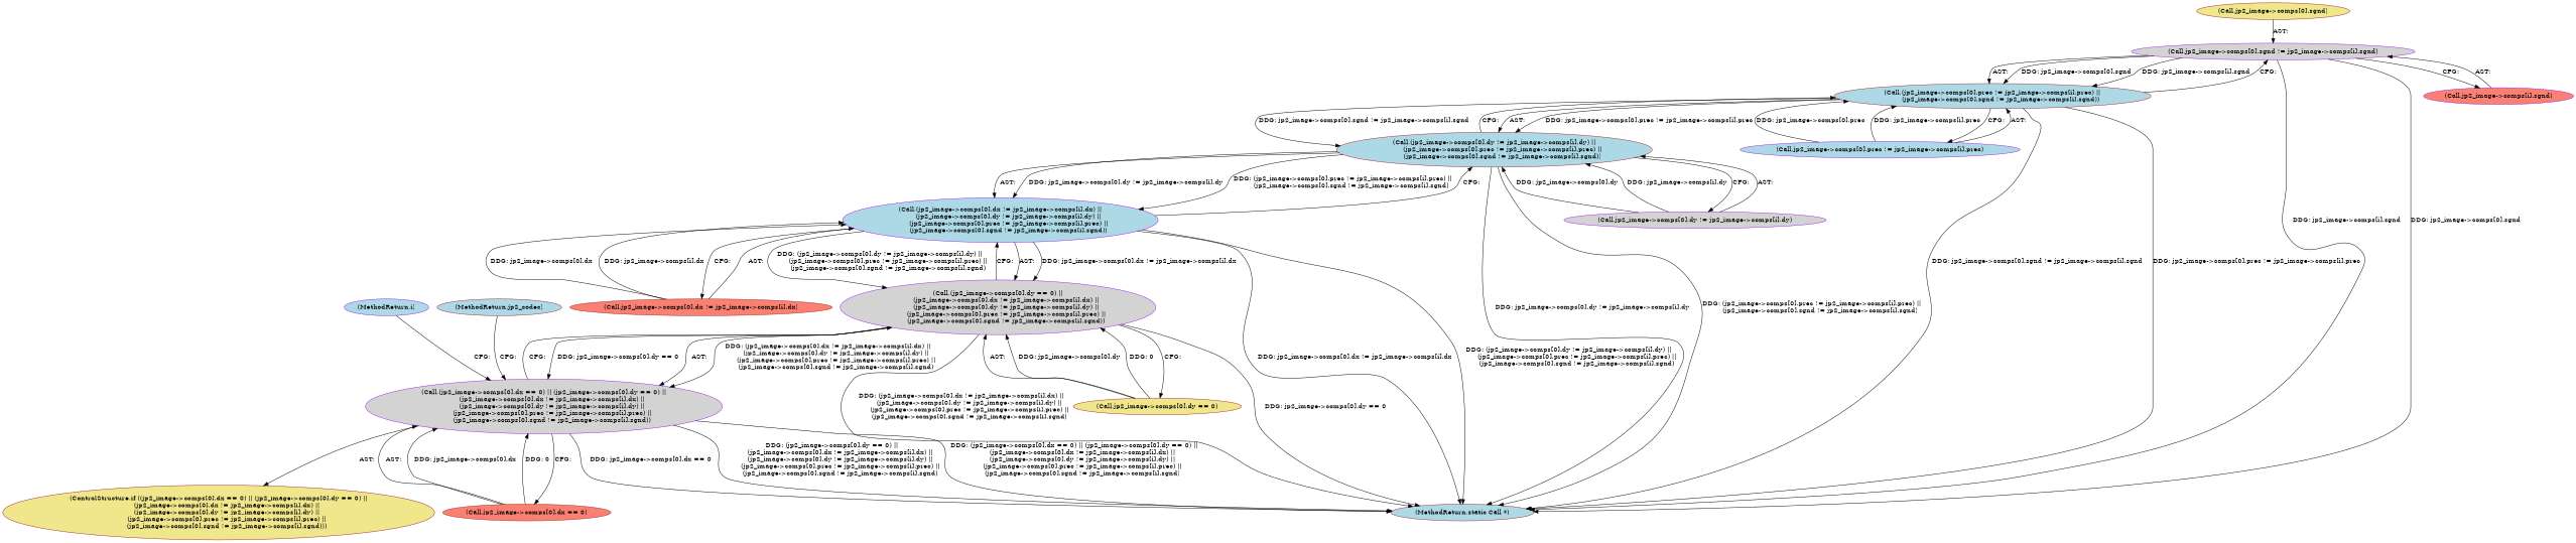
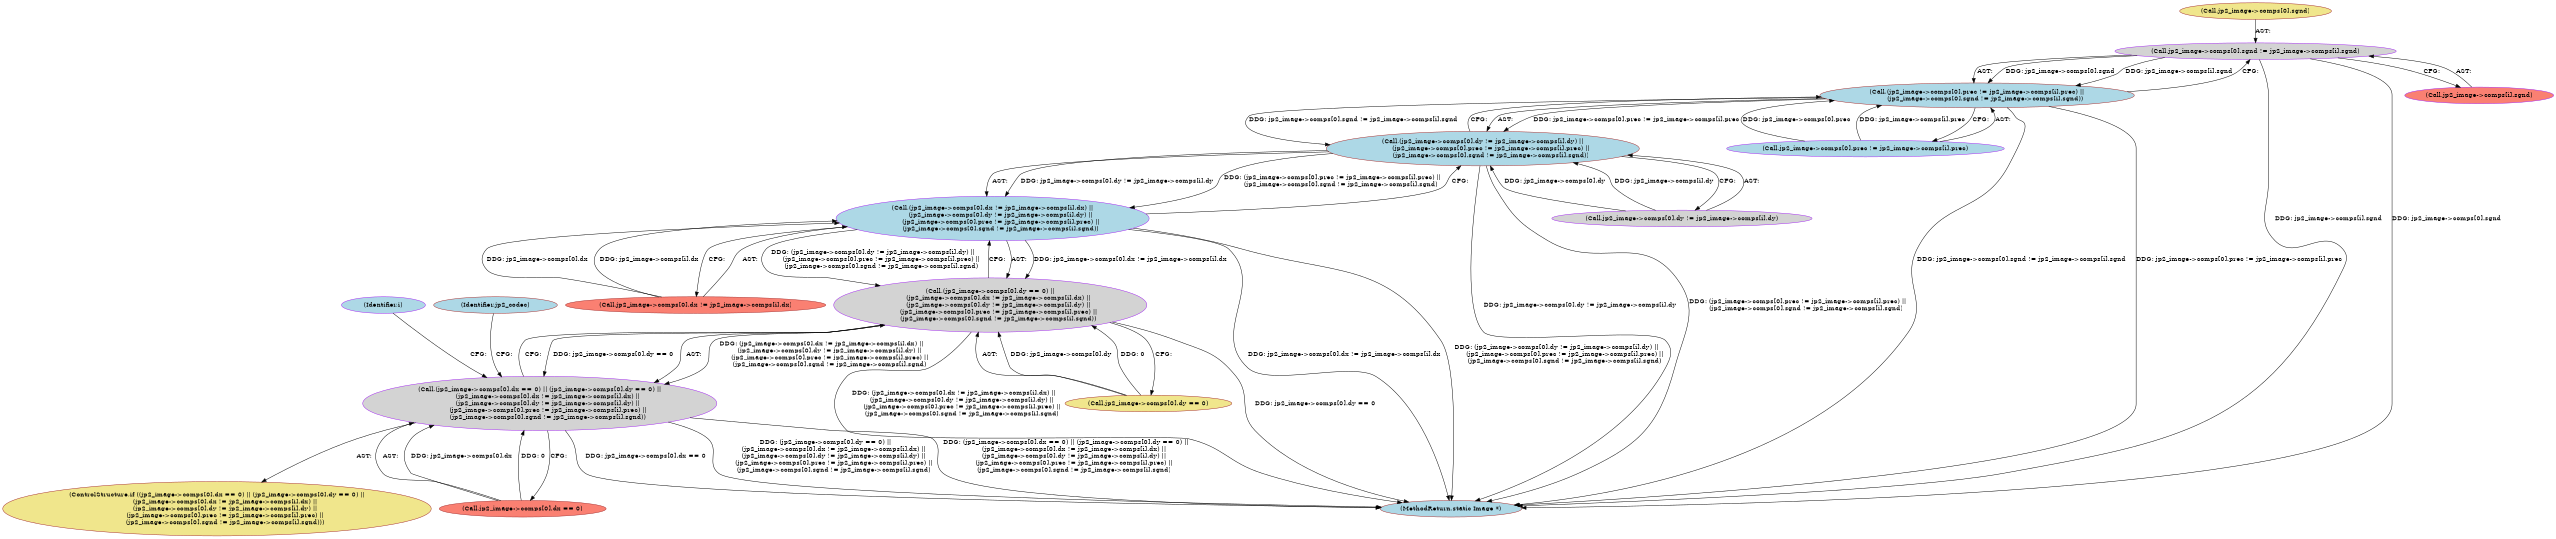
  digraph {
    node [color=brown fillcolor=lightblue style=filled]
    n1 [color=purple fillcolor=lightgrey label="(Call,jp2_image->comps[0].sgnd != jp2_image->comps[i].sgnd)"]
    n2 [label="(Call,(jp2_image->comps[0].prec != jp2_image->comps[i].prec) ||\n        (jp2_image->comps[0].sgnd != jp2_image->comps[i].sgnd))"]
-   n3 [label="(MethodReturn,static Call *)"]
+   n3 [label="(MethodReturn,static Image *)"]
    n4 [color=purple fillcolor=salmon label="(Call,jp2_image->comps[i].sgnd)"]
    n5 [label="(Call,(jp2_image->comps[0].dy != jp2_image->comps[i].dy) ||\n        (jp2_image->comps[0].prec != jp2_image->comps[i].prec) ||\n        (jp2_image->comps[0].sgnd != jp2_image->comps[i].sgnd))"]
    n6 [color=purple label="(Call,jp2_image->comps[0].prec != jp2_image->comps[i].prec)"]
    n7 [color=purple label="(Call,(jp2_image->comps[0].dx != jp2_image->comps[i].dx) ||\n        (jp2_image->comps[0].dy != jp2_image->comps[i].dy) ||\n        (jp2_image->comps[0].prec != jp2_image->comps[i].prec) ||\n        (jp2_image->comps[0].sgnd != jp2_image->comps[i].sgnd))"]
    n8 [color=purple fillcolor=lightgrey label="(Call,jp2_image->comps[0].dy != jp2_image->comps[i].dy)"]
    n9 [color=purple fillcolor=lightgrey label="(Call,(jp2_image->comps[0].dy == 0) ||\n        (jp2_image->comps[0].dx != jp2_image->comps[i].dx) ||\n        (jp2_image->comps[0].dy != jp2_image->comps[i].dy) ||\n        (jp2_image->comps[0].prec != jp2_image->comps[i].prec) ||\n        (jp2_image->comps[0].sgnd != jp2_image->comps[i].sgnd))"]
    n10 [fillcolor=salmon label="(Call,jp2_image->comps[0].dx != jp2_image->comps[i].dx)"]
    n11 [color=purple fillcolor=lightgrey label="(Call,(jp2_image->comps[0].dx == 0) || (jp2_image->comps[0].dy == 0) ||\n        (jp2_image->comps[0].dx != jp2_image->comps[i].dx) ||\n        (jp2_image->comps[0].dy != jp2_image->comps[i].dy) ||\n        (jp2_image->comps[0].prec != jp2_image->comps[i].prec) ||\n        (jp2_image->comps[0].sgnd != jp2_image->comps[i].sgnd))"]
    n12 [fillcolor=khaki label="(Call,jp2_image->comps[0].dy == 0)"]
    n13 [fillcolor=salmon label="(Call,jp2_image->comps[0].dx == 0)"]
    n14 [fillcolor=khaki label="(ControlStructure,if ((jp2_image->comps[0].dx == 0) || (jp2_image->comps[0].dy == 0) ||\n        (jp2_image->comps[0].dx != jp2_image->comps[i].dx) ||\n        (jp2_image->comps[0].dy != jp2_image->comps[i].dy) ||\n        (jp2_image->comps[0].prec != jp2_image->comps[i].prec) ||\n        (jp2_image->comps[0].sgnd != jp2_image->comps[i].sgnd)))"]
-   n15 [label="(MethodReturn,jp2_codec)"]
-   n16 [color=purple label="(MethodReturn,i)"]
+   n15 [label="(Identifier,jp2_codec)"]
+   n16 [color=purple label="(Identifier,i)"]
    n17 [fillcolor=khaki label="(Call,jp2_image->comps[0].sgnd)"]
    n1 -> n2 [label="AST: "]
    n1 -> n2 [label="DDG: jp2_image->comps[0].sgnd"]
    n1 -> n2 [label="DDG: jp2_image->comps[i].sgnd"]
    n1 -> n3 [label="DDG: jp2_image->comps[i].sgnd"]
    n1 -> n3 [label="DDG: jp2_image->comps[0].sgnd"]
    n1 -> n4 [label="CFG: "]
    n2 -> n1 [label="CFG: "]
    n2 -> n3 [label="DDG: jp2_image->comps[0].sgnd != jp2_image->comps[i].sgnd"]
    n2 -> n3 [label="DDG: jp2_image->comps[0].prec != jp2_image->comps[i].prec"]
    n2 -> n5 [label="AST: "]
    n2 -> n5 [label="DDG: jp2_image->comps[0].prec != jp2_image->comps[i].prec"]
    n2 -> n5 [label="DDG: jp2_image->comps[0].sgnd != jp2_image->comps[i].sgnd"]
    n2 -> n6 [label="CFG: "]
    n4 -> n1 [label="AST: "]
    n5 -> n2 [label="CFG: "]
    n5 -> n3 [label="DDG: jp2_image->comps[0].dy != jp2_image->comps[i].dy"]
    n5 -> n3 [label="DDG: (jp2_image->comps[0].prec != jp2_image->comps[i].prec) ||\n        (jp2_image->comps[0].sgnd != jp2_image->comps[i].sgnd)"]
    n5 -> n7 [label="AST: "]
    n5 -> n7 [label="DDG: jp2_image->comps[0].dy != jp2_image->comps[i].dy"]
    n5 -> n7 [label="DDG: (jp2_image->comps[0].prec != jp2_image->comps[i].prec) ||\n        (jp2_image->comps[0].sgnd != jp2_image->comps[i].sgnd)"]
    n5 -> n8 [label="CFG: "]
    n6 -> n2 [label="AST: "]
    n6 -> n2 [label="DDG: jp2_image->comps[0].prec"]
    n6 -> n2 [label="DDG: jp2_image->comps[i].prec"]
    n7 -> n3 [label="DDG: jp2_image->comps[0].dx != jp2_image->comps[i].dx"]
    n7 -> n3 [label="DDG: (jp2_image->comps[0].dy != jp2_image->comps[i].dy) ||\n        (jp2_image->comps[0].prec != jp2_image->comps[i].prec) ||\n        (jp2_image->comps[0].sgnd != jp2_image->comps[i].sgnd)"]
    n7 -> n5 [label="CFG: "]
    n7 -> n9 [label="AST: "]
    n7 -> n9 [label="DDG: jp2_image->comps[0].dx != jp2_image->comps[i].dx"]
    n7 -> n9 [label="DDG: (jp2_image->comps[0].dy != jp2_image->comps[i].dy) ||\n        (jp2_image->comps[0].prec != jp2_image->comps[i].prec) ||\n        (jp2_image->comps[0].sgnd != jp2_image->comps[i].sgnd)"]
    n7 -> n10 [label="CFG: "]
    n8 -> n5 [label="AST: "]
    n8 -> n5 [label="DDG: jp2_image->comps[0].dy"]
    n8 -> n5 [label="DDG: jp2_image->comps[i].dy"]
    n9 -> n3 [label="DDG: jp2_image->comps[0].dy == 0"]
    n9 -> n3 [label="DDG: (jp2_image->comps[0].dx != jp2_image->comps[i].dx) ||\n        (jp2_image->comps[0].dy != jp2_image->comps[i].dy) ||\n        (jp2_image->comps[0].prec != jp2_image->comps[i].prec) ||\n        (jp2_image->comps[0].sgnd != jp2_image->comps[i].sgnd)"]
    n9 -> n7 [label="CFG: "]
    n9 -> n11 [label="AST: "]
    n9 -> n11 [label="DDG: jp2_image->comps[0].dy == 0"]
    n9 -> n11 [label="DDG: (jp2_image->comps[0].dx != jp2_image->comps[i].dx) ||\n        (jp2_image->comps[0].dy != jp2_image->comps[i].dy) ||\n        (jp2_image->comps[0].prec != jp2_image->comps[i].prec) ||\n        (jp2_image->comps[0].sgnd != jp2_image->comps[i].sgnd)"]
    n9 -> n12 [label="CFG: "]
    n10 -> n7 [label="AST: "]
    n10 -> n7 [label="DDG: jp2_image->comps[0].dx"]
    n10 -> n7 [label="DDG: jp2_image->comps[i].dx"]
    n11 -> n3 [label="DDG: (jp2_image->comps[0].dy == 0) ||\n        (jp2_image->comps[0].dx != jp2_image->comps[i].dx) ||\n        (jp2_image->comps[0].dy != jp2_image->comps[i].dy) ||\n        (jp2_image->comps[0].prec != jp2_image->comps[i].prec) ||\n        (jp2_image->comps[0].sgnd != jp2_image->comps[i].sgnd)"]
    n11 -> n3 [label="DDG: (jp2_image->comps[0].dx == 0) || (jp2_image->comps[0].dy == 0) ||\n        (jp2_image->comps[0].dx != jp2_image->comps[i].dx) ||\n        (jp2_image->comps[0].dy != jp2_image->comps[i].dy) ||\n        (jp2_image->comps[0].prec != jp2_image->comps[i].prec) ||\n        (jp2_image->comps[0].sgnd != jp2_image->comps[i].sgnd)"]
    n11 -> n3 [label="DDG: jp2_image->comps[0].dx == 0"]
    n11 -> n9 [label="CFG: "]
    n11 -> n13 [label="CFG: "]
    n11 -> n14 [label="AST: "]
    n12 -> n9 [label="AST: "]
    n12 -> n9 [label="DDG: jp2_image->comps[0].dy"]
    n12 -> n9 [label="DDG: 0"]
    n13 -> n11 [label="AST: "]
    n13 -> n11 [label="DDG: jp2_image->comps[0].dx"]
    n13 -> n11 [label="DDG: 0"]
    n15 -> n11 [label="CFG: "]
    n16 -> n11 [label="CFG: "]
    n17 -> n1 [label="AST: "]
  }
